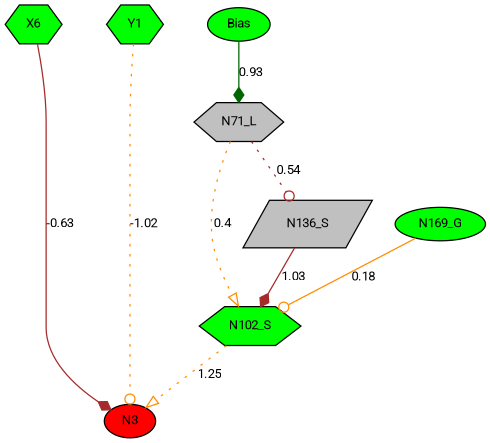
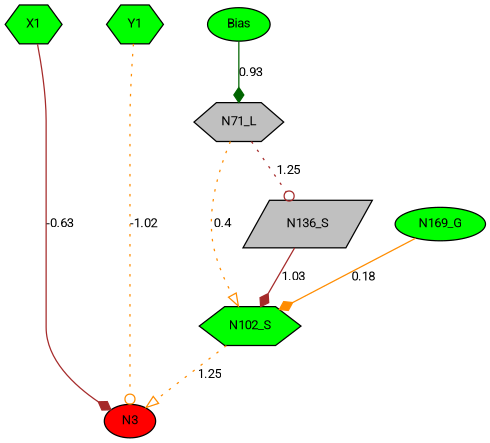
  digraph {
    fontname=Roboto
    node [fillcolor=green fontname=Roboto fontsize=10 shape=hexagon style=filled]
    edge [arrowhead=diamond color=darkorange fontname=Roboto fontsize=10 style=solid]
    N3 [fillcolor=red height=0.1 shape=ellipse width=0.1]
    n2 [height=0.1 label=Bias shape=ellipse width=0.1]
-   n3 [height=0.1 label=X6 width=0.1]
+   n3 [height=0.1 label=X1 width=0.1]
    n4 [height=0.1 label=Y1 width=0.1]
    n5 [fillcolor=gray height=0.1 label=N71_L width=0.1]
    n6 [height=0.1 label=N102_S width=0.1]
    n7 [fillcolor=gray height=0.1 label=N136_S shape=parallelogram width=0.1]
    n8 [height=0.1 label=N169_G shape=ellipse width=0.1]
    subgraph sub_1 {
      rank=same
      N3
    }
    subgraph sub_2 {
      rank=same
      n2
      n3
      n4
    }
    n2 -> n5 [color=darkgreen label=0.93]
    n3 -> N3 [arrowType=inv color=brown label=-0.63]
    n3 -> n4 [style=invis arrowhead="" color="" fontsize=""]
    n4 -> N3 [arrowType=inv arrowhead=odot label=-1.02 style=dotted]
    n4 -> n2 [style=invis arrowhead="" color="" fontsize=""]
    n5 -> n6 [arrowhead=onormal label=0.4 style=dotted]
-   n5 -> n7 [arrowhead=odot color=brown label=0.54 style=dotted]
+   n5 -> n7 [arrowhead=odot color=brown label=1.25 style=dotted]
    n6 -> N3 [arrowhead=onormal label=1.25 style=dotted]
    n7 -> n6 [color=brown label=1.03]
-   n8 -> n6 [arrowhead=odot label=0.18]
+   n8 -> n6 [label=0.18]
  }
